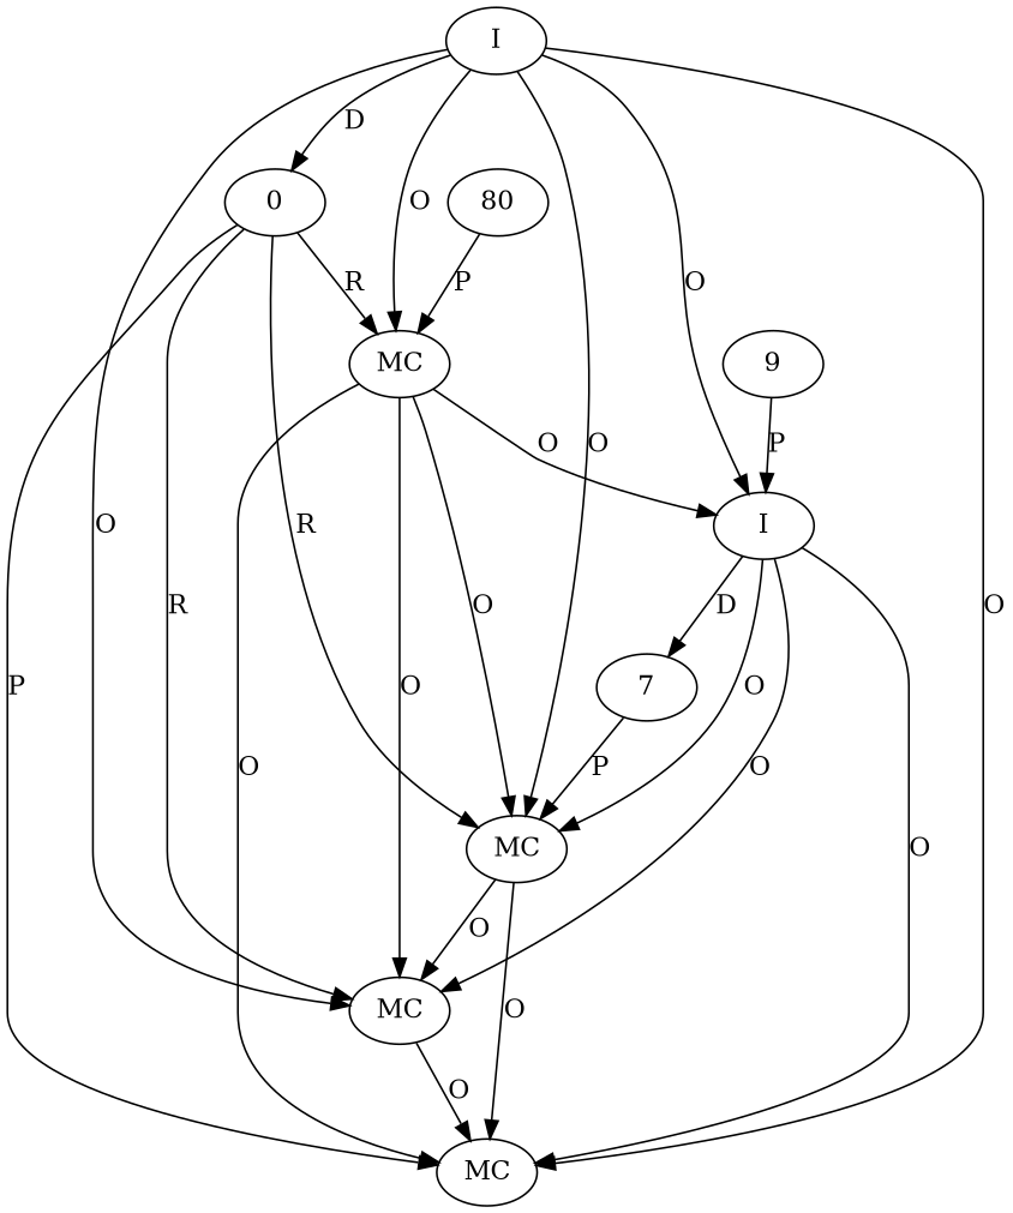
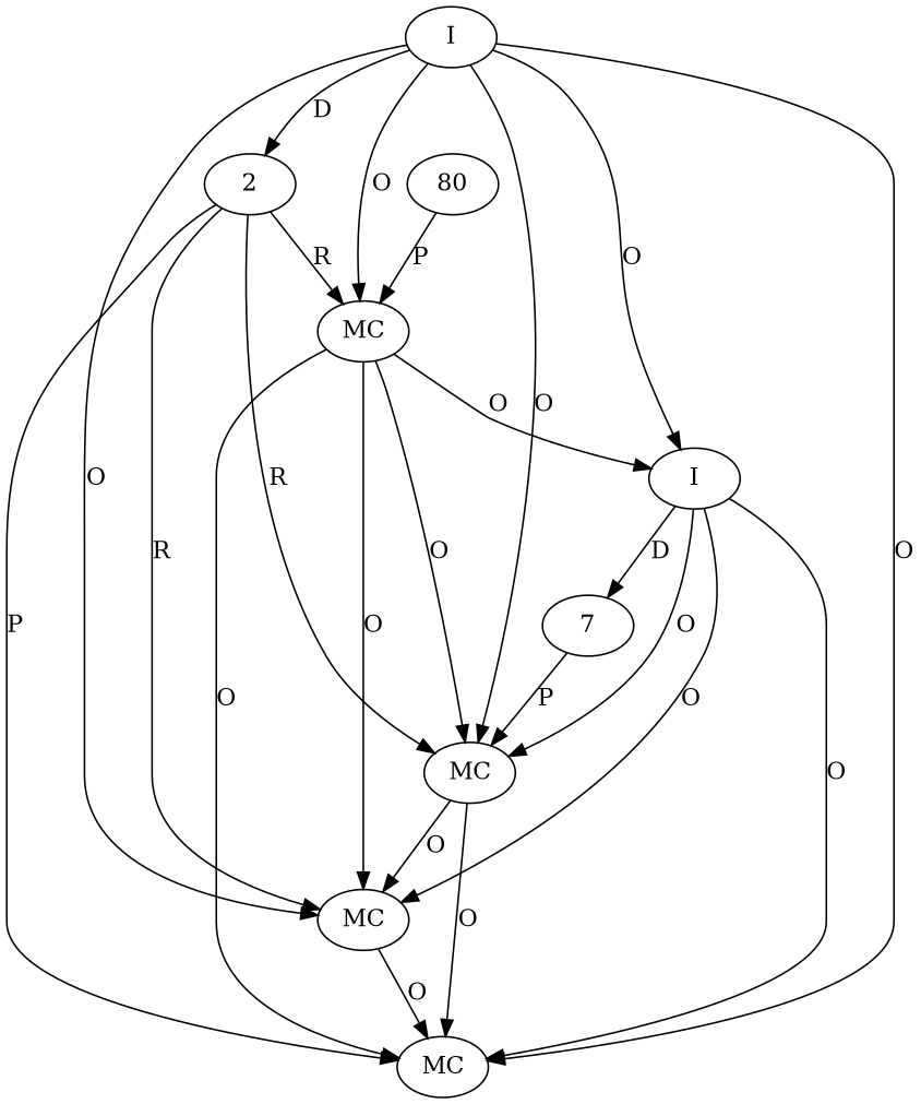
  digraph {
    node [t=Builder]
    n1 [l=3697 label=MC s="assertOk()" t=BndTestCase]
-   2 [n=b label=0]
+   2 [n=b]
    n3 [l=3691 label=MC s="setProperty()" t=Processor]
    n4 [l=3696 label=MC s="build()"]
    n5 [l=3694 label=MC s="addClasspath()" t=Analyzer]
    n6 [l=3694 label=I t=File]
    7 [n=dummy_ t=File]
    n8 [l=3690 label=I]
-   9 [t=String v=bin]
    n10 [label=80 t=String v="-dsannotations"]
    2 -> n1 [label=P]
    2 -> n3 [label=R]
    2 -> n4 [label=R]
    2 -> n5 [label=R]
    n3 -> n1 [label=O]
    n3 -> n4 [label=O]
    n3 -> n5 [label=O]
    n3 -> n6 [label=O]
    n4 -> n1 [label=O]
    n5 -> n1 [label=O]
    n5 -> n4 [label=O]
    n6 -> n1 [label=O]
    n6 -> n4 [label=O]
    n6 -> n5 [label=O]
    n6 -> 7 [label=D]
    7 -> n5 [label=P]
    n8 -> n1 [label=O]
    n8 -> 2 [label=D]
    n8 -> n3 [label=O]
    n8 -> n4 [label=O]
    n8 -> n5 [label=O]
    n8 -> n6 [label=O]
-   9 -> n6 [label=P]
    n10 -> n3 [label=P]
  }
